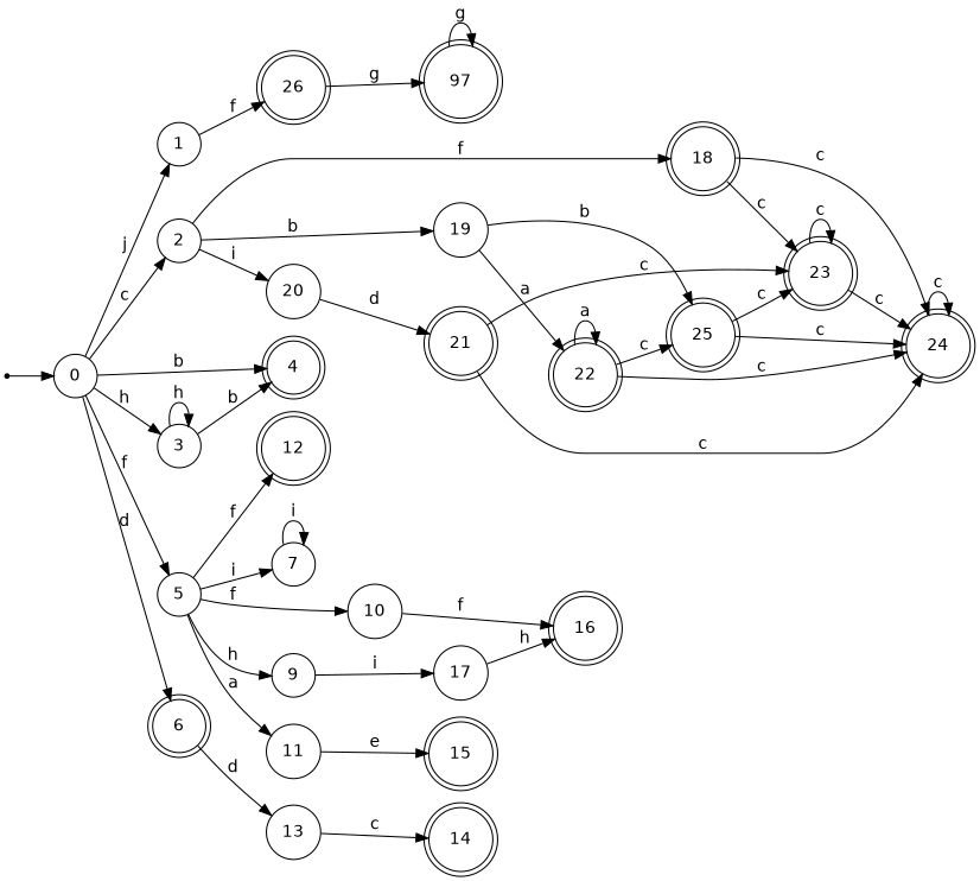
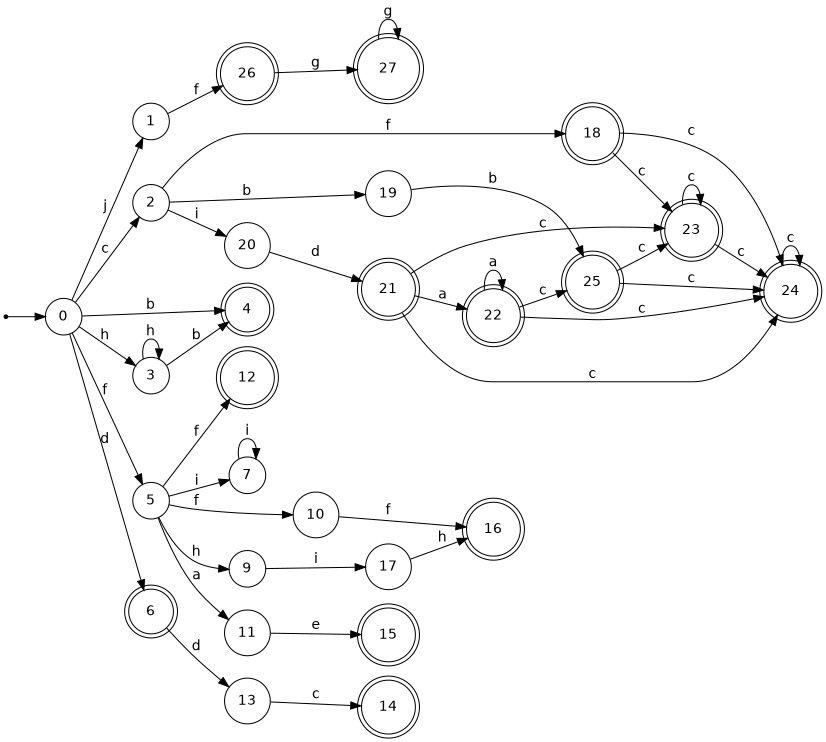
  digraph {
    fontname="DejaVu Sans"
    rankdir=LR
    node [fontname="DejaVu Sans" shape=doublecircle]
    edge [fontname="DejaVu Sans"]
    dummy0 [shape=point]
    0 [shape=circle]
    1 [shape=circle]
    2 [shape=circle]
    3 [shape=circle]
    4
    5 [shape=circle]
    6
    26
    18
    19 [shape=circle]
    20 [shape=circle]
    7 [shape=circle]
    9 [shape=circle]
    10 [shape=circle]
    11 [shape=circle]
    12
    13 [shape=circle]
-   27 [label=97]
+   27
    23
    24
    25
    21
    17 [shape=circle]
    16
    15
    14
    22
    dummy0 -> 0
    0 -> 1 [label=j]
    0 -> 2 [label=c]
    0 -> 3 [label=h]
    0 -> 4 [label=b]
    0 -> 5 [label=f]
    0 -> 6 [label=d]
    1 -> 26 [label=f]
    2 -> 18 [label=f]
    2 -> 19 [label=b]
    2 -> 20 [label=i]
    3 -> 3 [label=h]
    3 -> 4 [label=b]
    5 -> 7 [label=i]
    5 -> 9 [label=h]
    5 -> 10 [label=f]
    5 -> 11 [label=a]
    5 -> 12 [label=f]
    6 -> 13 [label=d]
    26 -> 27 [label=g]
    18 -> 23 [label=c]
    18 -> 24 [label=c]
    19 -> 25 [label=b]
    20 -> 21 [label=d]
    7 -> 7 [label=i]
    9 -> 17 [label=i]
    10 -> 16 [label=f]
    11 -> 15 [label=e]
    13 -> 14 [label=c]
    27 -> 27 [label=g]
    23 -> 23 [label=c]
    23 -> 24 [label=c]
    24 -> 24 [label=c]
    25 -> 23 [label=c]
    25 -> 24 [label=c]
    21 -> 23 [label=c]
    21 -> 24 [label=c]
-   19 -> 22 [label=a]
+   21 -> 22 [label=a]
    17 -> 16 [label=h]
    22 -> 24 [label=c]
    22 -> 25 [label=c]
    22 -> 22 [label=a]
  }
